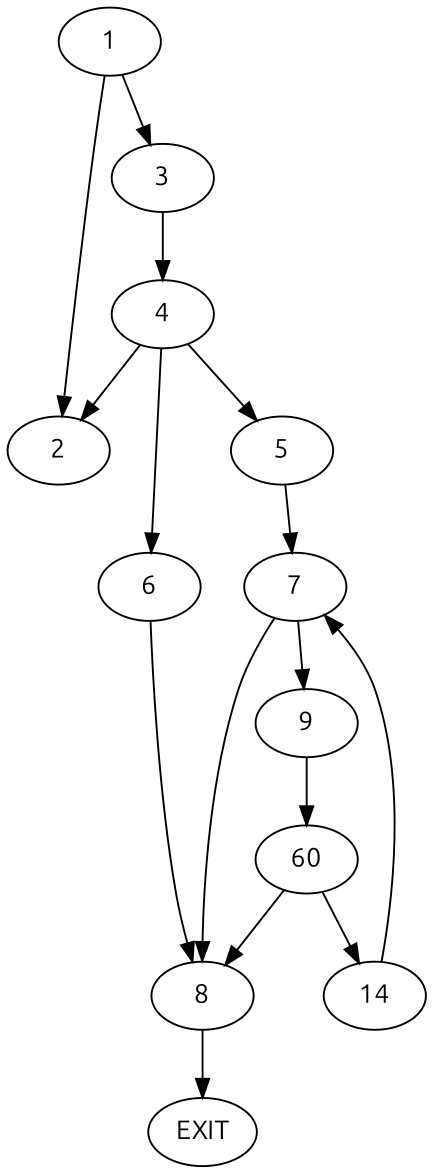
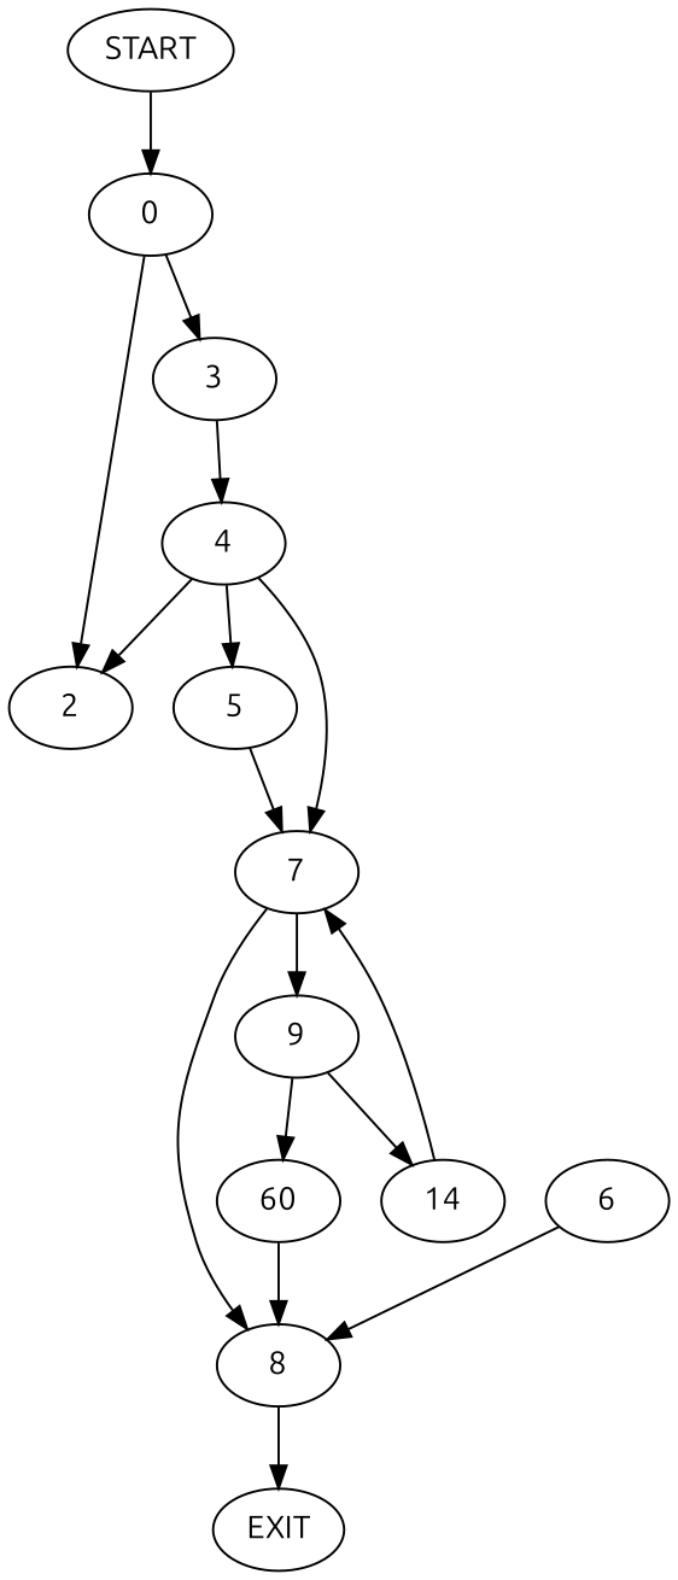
  digraph {
    fontname=Ubuntu
    node [fontname=Ubuntu]
    edge [fontname=Ubuntu]
-   1
+   n1 [label=START]
+   1 [label=0]
    2
    3
    n5 [label=EXIT]
    4
    5
    6
    7
    8
    9
    n12 [label=60]
    n13 [label=14]
+   n1 -> 1
    1 -> 2
    1 -> 3
    3 -> 4
    4 -> 2
    4 -> 5
-   4 -> 6
+   4 -> 7
    5 -> 7
    6 -> 8
    7 -> 8
    7 -> 9
    8 -> n5
    9 -> n12
-   n12 -> n13
+   9 -> n13
    n12 -> 8
    n13 -> 7
  }
